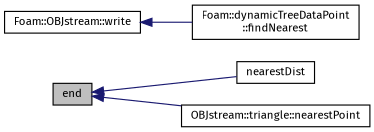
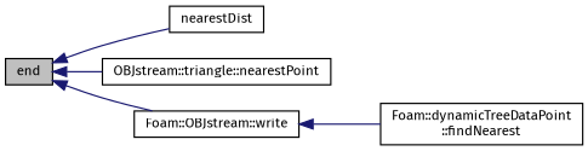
  digraph {
    fontname="Fira Sans"
    rankdir=LR
    node [color=black fontname="Fira Sans" fontsize=10 shape=record]
    edge [color=midnightblue dir=back fontname="Fira Sans" fontsize=10 labelfontname=Helvetica labelfontsize=10 style=solid]
    n1 [fillcolor=grey75 fontcolor=black height=0.2 label=end style=filled width=0.4]
    n2 [height=0.2 label=nearestDist width=0.4]
    n3 [height=0.2 label="OBJstream::triangle::nearestPoint" width=0.4]
    n4 [height=0.2 label="Foam::OBJstream::write" width=0.4]
    n5 [height=0.2 label="Foam::dynamicTreeDataPoint\l::findNearest" width=0.4]
    n1 -> n2
    n1 -> n3
+   n1 -> n4
    n4 -> n5
  }
